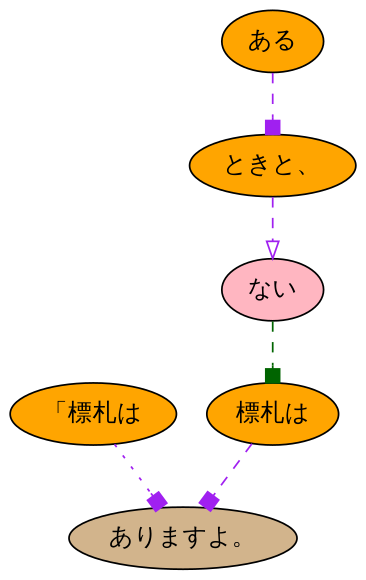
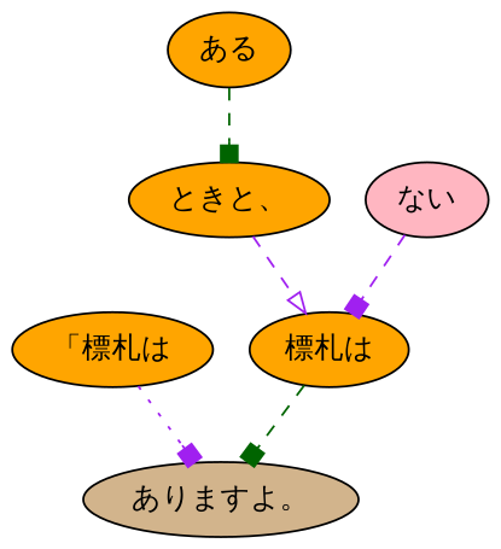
  digraph {
    fontname="Playfair Display"
    node [fillcolor=orange fontname="Playfair Display" style=filled]
    edge [arrowhead=box color=purple fontname="Playfair Display" style=dashed]
    n1 [label="「標札は"]
    n2 [fillcolor=tan label="ありますよ。"]
    n3 [label="ある"]
    n4 [label="ときと、"]
    n5 [label="標札は"]
    n6 [fillcolor=lightpink label="ない"]
    n1 -> n2 [style=dotted]
-   n3 -> n4
-   n4 -> n6 [arrowhead=onormal]
-   n5 -> n2
-   n6 -> n5 [color=darkgreen]
+   n3 -> n4 [color=darkgreen]
+   n4 -> n5 [arrowhead=onormal]
+   n5 -> n2 [color=darkgreen]
+   n6 -> n5
  }
